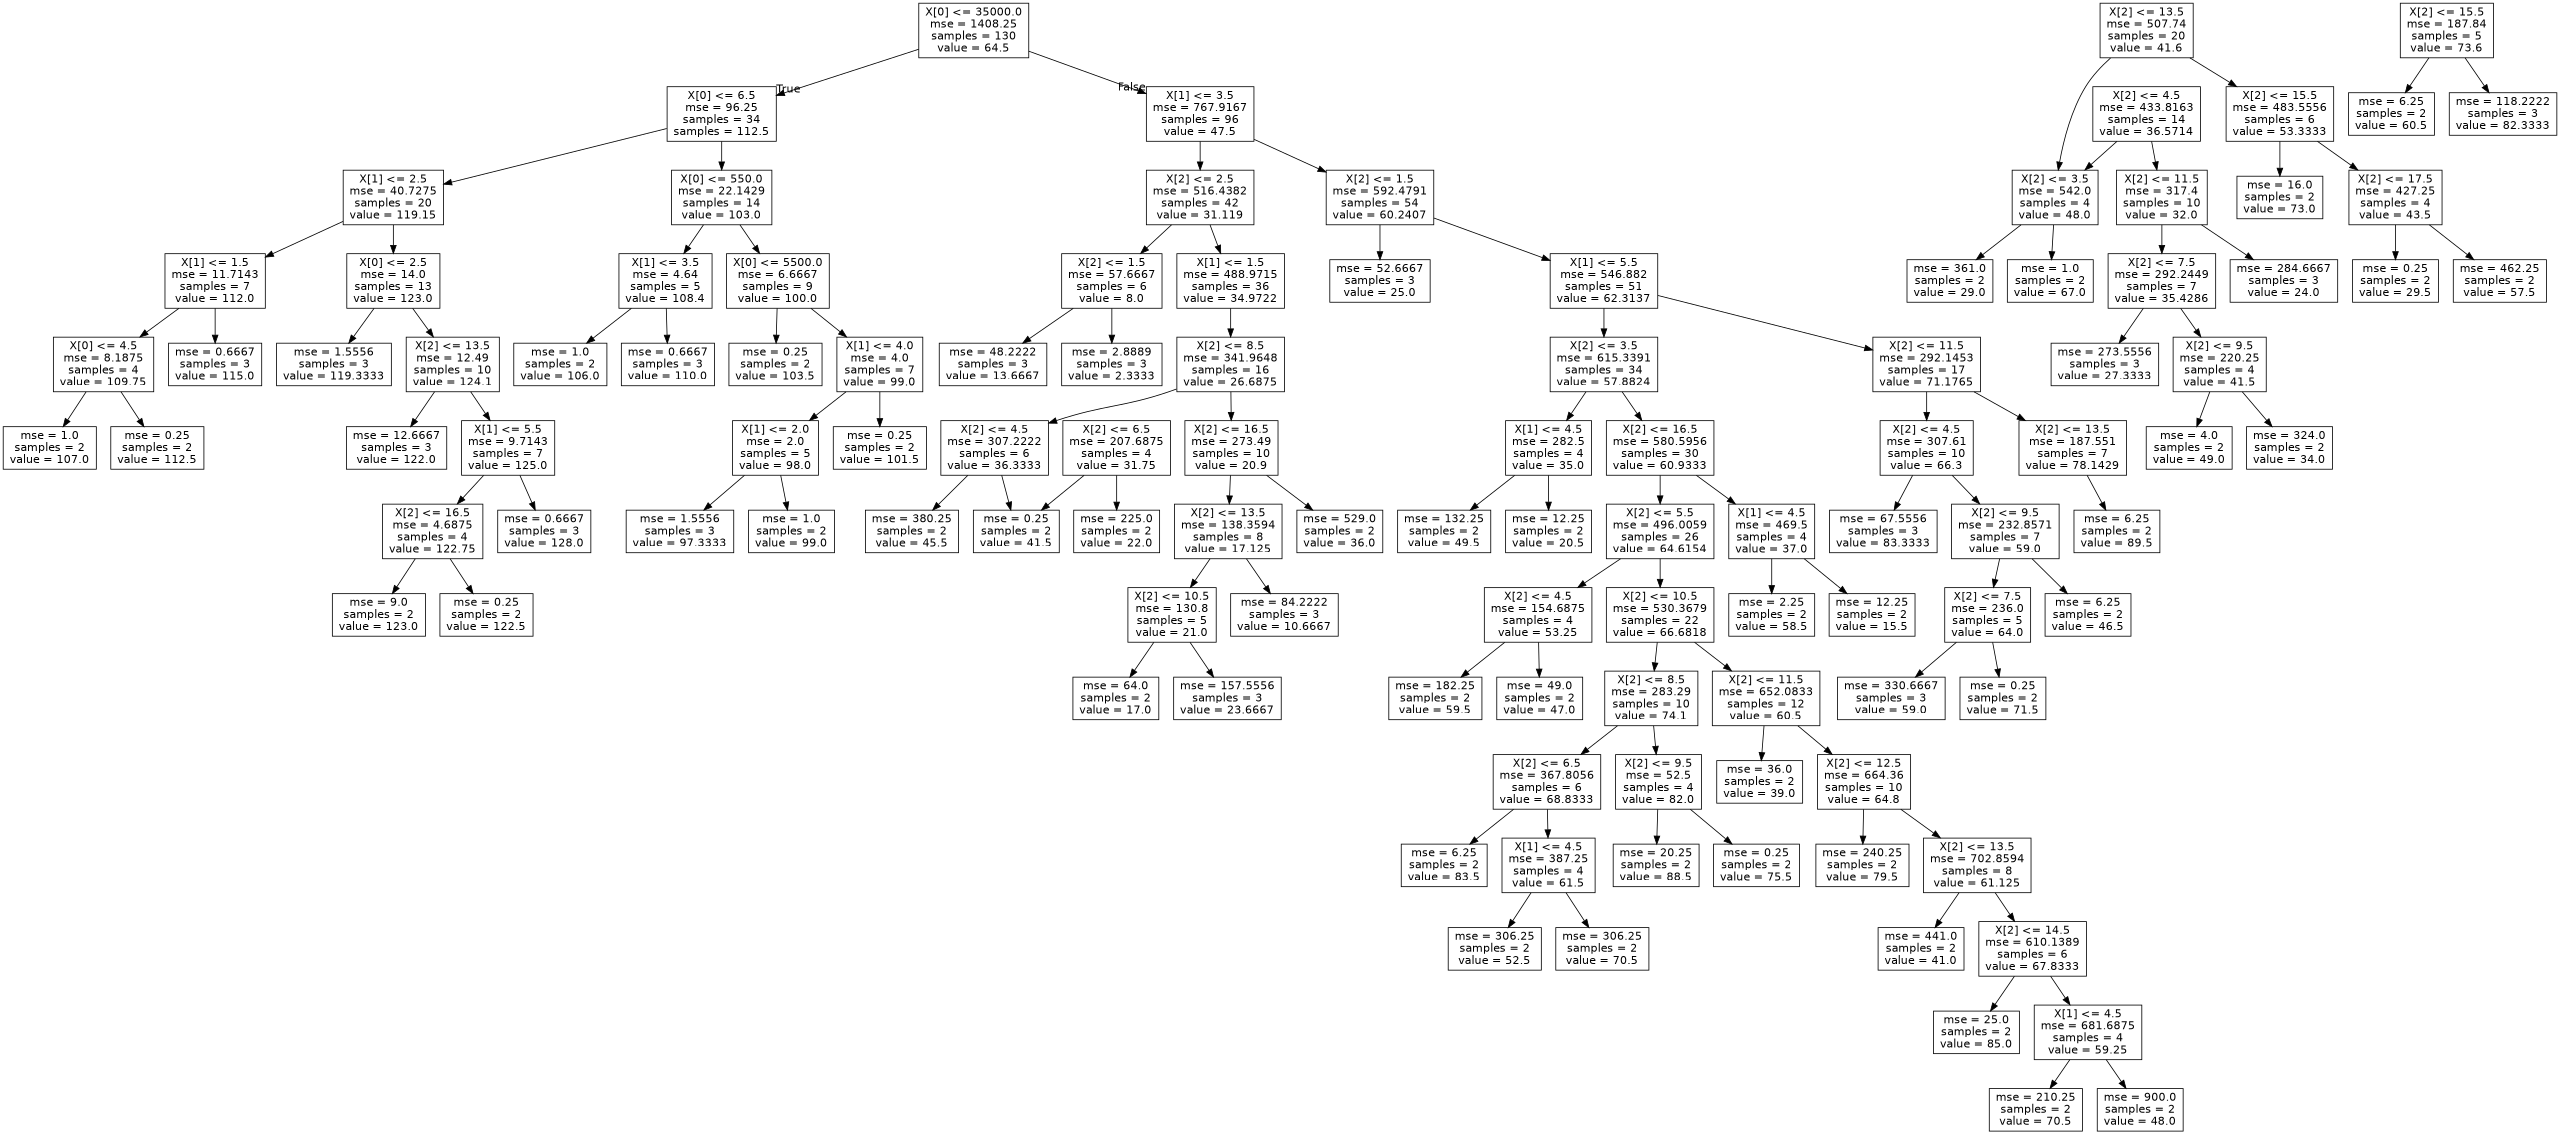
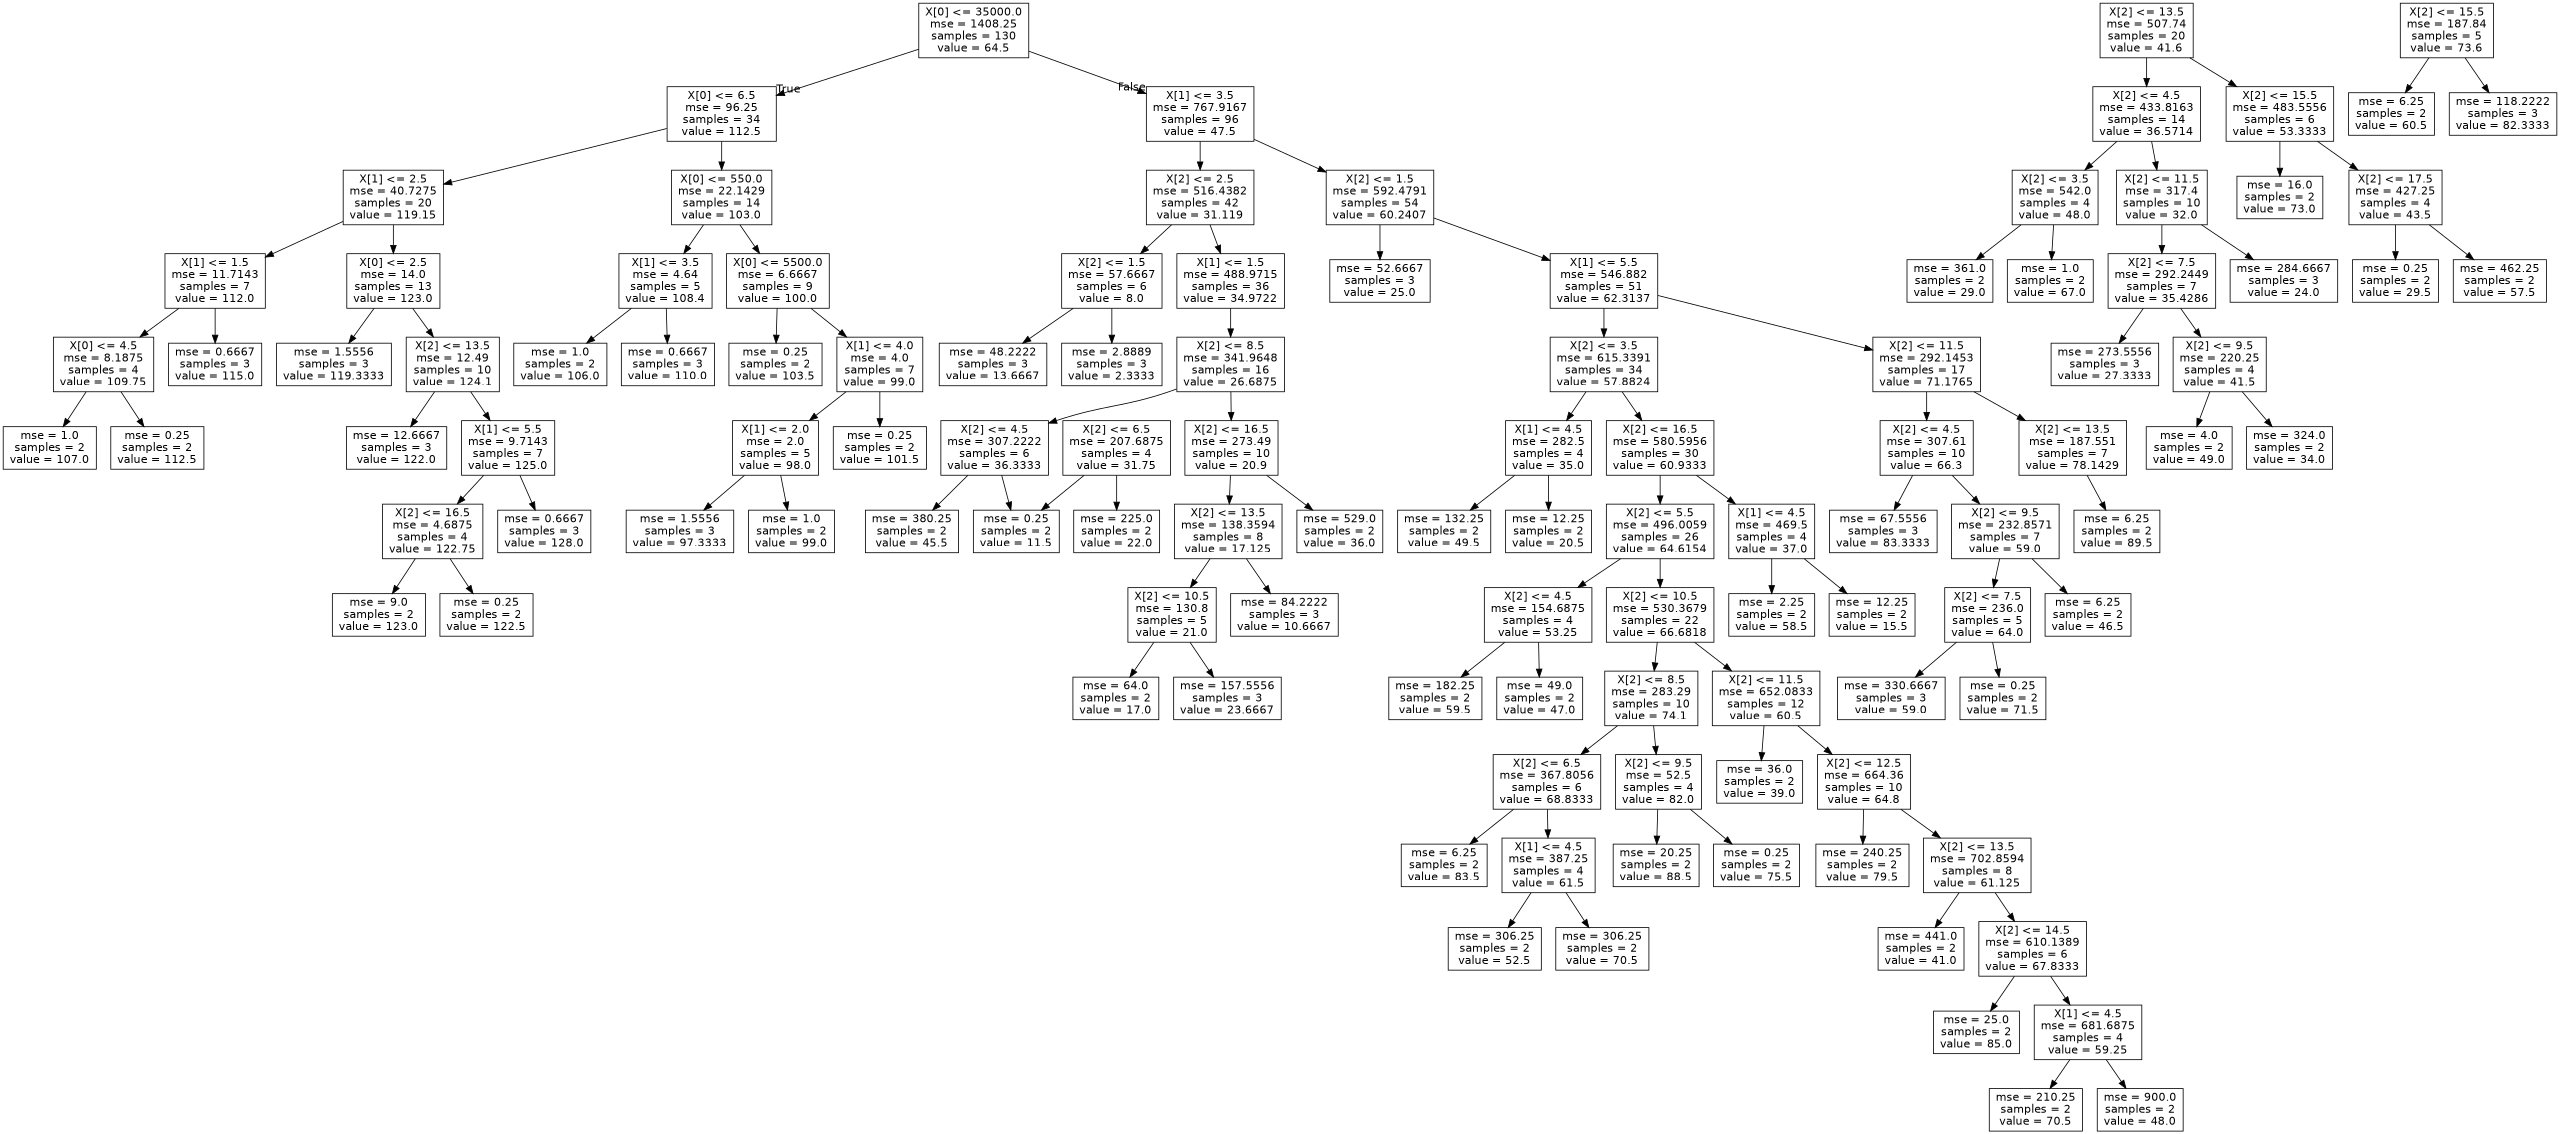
  digraph {
    fontname="DejaVu Sans"
    node [fontname="DejaVu Sans" shape=box]
    edge [fontname="DejaVu Sans"]
    n1 [label="X[0] <= 35000.0\nmse = 1408.25\nsamples = 130\nvalue = 64.5"]
-   n2 [label="X[0] <= 6.5\nmse = 96.25\nsamples = 34\nsamples = 112.5"]
+   n2 [label="X[0] <= 6.5\nmse = 96.25\nsamples = 34\nvalue = 112.5"]
    n3 [label="X[1] <= 3.5\nmse = 767.9167\nsamples = 96\nvalue = 47.5"]
    n4 [label="X[1] <= 2.5\nmse = 40.7275\nsamples = 20\nvalue = 119.15"]
    n5 [label="X[0] <= 550.0\nmse = 22.1429\nsamples = 14\nvalue = 103.0"]
    n6 [label="X[2] <= 2.5\nmse = 516.4382\nsamples = 42\nvalue = 31.119"]
    n7 [label="X[2] <= 1.5\nmse = 592.4791\nsamples = 54\nvalue = 60.2407"]
    n8 [label="X[1] <= 1.5\nmse = 11.7143\nsamples = 7\nvalue = 112.0"]
    n9 [label="X[0] <= 2.5\nmse = 14.0\nsamples = 13\nvalue = 123.0"]
    n10 [label="X[1] <= 3.5\nmse = 4.64\nsamples = 5\nvalue = 108.4"]
    n11 [label="X[0] <= 5500.0\nmse = 6.6667\nsamples = 9\nvalue = 100.0"]
    n12 [label="X[0] <= 4.5\nmse = 8.1875\nsamples = 4\nvalue = 109.75"]
    n13 [label="mse = 0.6667\nsamples = 3\nvalue = 115.0"]
    n14 [label="mse = 1.5556\nsamples = 3\nvalue = 119.3333"]
    n15 [label="X[2] <= 13.5\nmse = 12.49\nsamples = 10\nvalue = 124.1"]
    n16 [label="mse = 1.0\nsamples = 2\nvalue = 107.0"]
    n17 [label="mse = 0.25\nsamples = 2\nvalue = 112.5"]
    n18 [label="mse = 12.6667\nsamples = 3\nvalue = 122.0"]
    n19 [label="X[1] <= 5.5\nmse = 9.7143\nsamples = 7\nvalue = 125.0"]
    n20 [label="X[2] <= 16.5\nmse = 4.6875\nsamples = 4\nvalue = 122.75"]
    n21 [label="mse = 0.6667\nsamples = 3\nvalue = 128.0"]
    n22 [label="mse = 9.0\nsamples = 2\nvalue = 123.0"]
    n23 [label="mse = 0.25\nsamples = 2\nvalue = 122.5"]
    n24 [label="mse = 1.0\nsamples = 2\nvalue = 106.0"]
    n25 [label="mse = 0.6667\nsamples = 3\nvalue = 110.0"]
    n26 [label="mse = 0.25\nsamples = 2\nvalue = 103.5"]
    n27 [label="X[1] <= 4.0\nmse = 4.0\nsamples = 7\nvalue = 99.0"]
    n28 [label="X[1] <= 2.0\nmse = 2.0\nsamples = 5\nvalue = 98.0"]
    n29 [label="mse = 0.25\nsamples = 2\nvalue = 101.5"]
    n30 [label="mse = 1.5556\nsamples = 3\nvalue = 97.3333"]
    n31 [label="mse = 1.0\nsamples = 2\nvalue = 99.0"]
    n32 [label="X[2] <= 1.5\nmse = 57.6667\nsamples = 6\nvalue = 8.0"]
    n33 [label="X[1] <= 1.5\nmse = 488.9715\nsamples = 36\nvalue = 34.9722"]
    n34 [label="mse = 52.6667\nsamples = 3\nvalue = 25.0"]
    n35 [label="X[1] <= 5.5\nmse = 546.882\nsamples = 51\nvalue = 62.3137"]
    n36 [label="mse = 48.2222\nsamples = 3\nvalue = 13.6667"]
    n37 [label="mse = 2.8889\nsamples = 3\nvalue = 2.3333"]
    n38 [label="X[2] <= 8.5\nmse = 341.9648\nsamples = 16\nvalue = 26.6875"]
    n39 [label="X[2] <= 4.5\nmse = 307.2222\nsamples = 6\nvalue = 36.3333"]
    n40 [label="X[2] <= 16.5\nmse = 273.49\nsamples = 10\nvalue = 20.9"]
    n41 [label="X[2] <= 13.5\nmse = 507.74\nsamples = 20\nvalue = 41.6"]
    n42 [label="X[2] <= 4.5\nmse = 433.8163\nsamples = 14\nvalue = 36.5714"]
    n43 [label="X[2] <= 15.5\nmse = 483.5556\nsamples = 6\nvalue = 53.3333"]
    n44 [label="mse = 380.25\nsamples = 2\nvalue = 45.5"]
-   n45 [label="mse = 0.25\nsamples = 2\nvalue = 41.5"]
+   n45 [label="mse = 0.25\nsamples = 2\nvalue = 11.5"]
    n46 [label="X[2] <= 13.5\nmse = 138.3594\nsamples = 8\nvalue = 17.125"]
    n47 [label="mse = 529.0\nsamples = 2\nvalue = 36.0"]
    n48 [label="X[2] <= 6.5\nmse = 207.6875\nsamples = 4\nvalue = 31.75"]
    n49 [label="mse = 225.0\nsamples = 2\nvalue = 22.0"]
    n50 [label="X[2] <= 10.5\nmse = 130.8\nsamples = 5\nvalue = 21.0"]
    n51 [label="mse = 84.2222\nsamples = 3\nvalue = 10.6667"]
    n52 [label="mse = 64.0\nsamples = 2\nvalue = 17.0"]
    n53 [label="mse = 157.5556\nsamples = 3\nvalue = 23.6667"]
    n54 [label="X[2] <= 3.5\nmse = 542.0\nsamples = 4\nvalue = 48.0"]
    n55 [label="X[2] <= 11.5\nmse = 317.4\nsamples = 10\nvalue = 32.0"]
    n56 [label="mse = 16.0\nsamples = 2\nvalue = 73.0"]
    n57 [label="X[2] <= 17.5\nmse = 427.25\nsamples = 4\nvalue = 43.5"]
    n58 [label="mse = 361.0\nsamples = 2\nvalue = 29.0"]
    n59 [label="mse = 1.0\nsamples = 2\nvalue = 67.0"]
    n60 [label="X[2] <= 7.5\nmse = 292.2449\nsamples = 7\nvalue = 35.4286"]
    n61 [label="mse = 284.6667\nsamples = 3\nvalue = 24.0"]
    n62 [label="mse = 273.5556\nsamples = 3\nvalue = 27.3333"]
    n63 [label="X[2] <= 9.5\nmse = 220.25\nsamples = 4\nvalue = 41.5"]
    n64 [label="mse = 4.0\nsamples = 2\nvalue = 49.0"]
    n65 [label="mse = 324.0\nsamples = 2\nvalue = 34.0"]
    n66 [label="mse = 0.25\nsamples = 2\nvalue = 29.5"]
    n67 [label="mse = 462.25\nsamples = 2\nvalue = 57.5"]
    n68 [label="X[2] <= 3.5\nmse = 615.3391\nsamples = 34\nvalue = 57.8824"]
    n69 [label="X[2] <= 11.5\nmse = 292.1453\nsamples = 17\nvalue = 71.1765"]
    n70 [label="X[1] <= 4.5\nmse = 282.5\nsamples = 4\nvalue = 35.0"]
    n71 [label="X[2] <= 16.5\nmse = 580.5956\nsamples = 30\nvalue = 60.9333"]
    n72 [label="X[2] <= 4.5\nmse = 307.61\nsamples = 10\nvalue = 66.3"]
    n73 [label="X[2] <= 13.5\nmse = 187.551\nsamples = 7\nvalue = 78.1429"]
    n74 [label="mse = 132.25\nsamples = 2\nvalue = 49.5"]
    n75 [label="mse = 12.25\nsamples = 2\nvalue = 20.5"]
    n76 [label="X[2] <= 5.5\nmse = 496.0059\nsamples = 26\nvalue = 64.6154"]
    n77 [label="X[1] <= 4.5\nmse = 469.5\nsamples = 4\nvalue = 37.0"]
    n78 [label="X[2] <= 4.5\nmse = 154.6875\nsamples = 4\nvalue = 53.25"]
    n79 [label="X[2] <= 10.5\nmse = 530.3679\nsamples = 22\nvalue = 66.6818"]
    n80 [label="mse = 2.25\nsamples = 2\nvalue = 58.5"]
    n81 [label="mse = 12.25\nsamples = 2\nvalue = 15.5"]
    n82 [label="mse = 182.25\nsamples = 2\nvalue = 59.5"]
    n83 [label="mse = 49.0\nsamples = 2\nvalue = 47.0"]
    n84 [label="X[2] <= 8.5\nmse = 283.29\nsamples = 10\nvalue = 74.1"]
    n85 [label="X[2] <= 11.5\nmse = 652.0833\nsamples = 12\nvalue = 60.5"]
    n86 [label="X[2] <= 6.5\nmse = 367.8056\nsamples = 6\nvalue = 68.8333"]
    n87 [label="X[2] <= 9.5\nmse = 52.5\nsamples = 4\nvalue = 82.0"]
    n88 [label="mse = 36.0\nsamples = 2\nvalue = 39.0"]
    n89 [label="X[2] <= 12.5\nmse = 664.36\nsamples = 10\nvalue = 64.8"]
    n90 [label="mse = 6.25\nsamples = 2\nvalue = 83.5"]
    n91 [label="X[1] <= 4.5\nmse = 387.25\nsamples = 4\nvalue = 61.5"]
    n92 [label="mse = 20.25\nsamples = 2\nvalue = 88.5"]
    n93 [label="mse = 0.25\nsamples = 2\nvalue = 75.5"]
    n94 [label="mse = 306.25\nsamples = 2\nvalue = 52.5"]
    n95 [label="mse = 306.25\nsamples = 2\nvalue = 70.5"]
    n96 [label="mse = 240.25\nsamples = 2\nvalue = 79.5"]
    n97 [label="X[2] <= 13.5\nmse = 702.8594\nsamples = 8\nvalue = 61.125"]
    n98 [label="mse = 441.0\nsamples = 2\nvalue = 41.0"]
    n99 [label="X[2] <= 14.5\nmse = 610.1389\nsamples = 6\nvalue = 67.8333"]
    n100 [label="mse = 25.0\nsamples = 2\nvalue = 85.0"]
    n101 [label="X[1] <= 4.5\nmse = 681.6875\nsamples = 4\nvalue = 59.25"]
    n102 [label="mse = 210.25\nsamples = 2\nvalue = 70.5"]
    n103 [label="mse = 900.0\nsamples = 2\nvalue = 48.0"]
    n104 [label="mse = 67.5556\nsamples = 3\nvalue = 83.3333"]
    n105 [label="X[2] <= 9.5\nmse = 232.8571\nsamples = 7\nvalue = 59.0"]
    n106 [label="mse = 6.25\nsamples = 2\nvalue = 89.5"]
    n107 [label="X[2] <= 7.5\nmse = 236.0\nsamples = 5\nvalue = 64.0"]
    n108 [label="mse = 6.25\nsamples = 2\nvalue = 46.5"]
    n109 [label="mse = 330.6667\nsamples = 3\nvalue = 59.0"]
    n110 [label="mse = 0.25\nsamples = 2\nvalue = 71.5"]
    n111 [label="X[2] <= 15.5\nmse = 187.84\nsamples = 5\nvalue = 73.6"]
    n112 [label="mse = 6.25\nsamples = 2\nvalue = 60.5"]
    n113 [label="mse = 118.2222\nsamples = 3\nvalue = 82.3333"]
    n1 -> n2 [headlabel=True labelangle=45 labeldistance=2.5]
    n1 -> n3 [headlabel=False labelangle=-45 labeldistance=2.5]
    n2 -> n4
    n2 -> n5
    n3 -> n6
    n3 -> n7
    n4 -> n8
    n4 -> n9
    n5 -> n10
    n5 -> n11
    n6 -> n32
    n6 -> n33
    n7 -> n34
    n7 -> n35
    n8 -> n12
    n8 -> n13
    n9 -> n14
    n9 -> n15
    n10 -> n24
    n10 -> n25
    n11 -> n26
    n11 -> n27
    n12 -> n16
    n12 -> n17
    n15 -> n18
    n15 -> n19
    n19 -> n20
    n19 -> n21
    n20 -> n22
    n20 -> n23
    n27 -> n28
    n27 -> n29
    n28 -> n30
    n28 -> n31
    n32 -> n36
    n32 -> n37
    n33 -> n38
    n35 -> n68
    n35 -> n69
    n38 -> n39
    n38 -> n40
    n39 -> n44
    n39 -> n45
    n40 -> n46
    n40 -> n47
-   n41 -> n54
+   n41 -> n42
    n41 -> n43
    n42 -> n54
    n42 -> n55
    n43 -> n56
    n43 -> n57
    n46 -> n50
    n46 -> n51
    n48 -> n45
    n48 -> n49
    n50 -> n52
    n50 -> n53
    n54 -> n58
    n54 -> n59
    n55 -> n60
    n55 -> n61
    n57 -> n66
    n57 -> n67
    n60 -> n62
    n60 -> n63
    n63 -> n64
    n63 -> n65
    n68 -> n70
    n68 -> n71
    n69 -> n72
    n69 -> n73
    n70 -> n74
    n70 -> n75
    n71 -> n76
    n71 -> n77
    n72 -> n104
    n72 -> n105
    n73 -> n106
    n76 -> n78
    n76 -> n79
    n77 -> n80
    n77 -> n81
    n78 -> n82
    n78 -> n83
    n79 -> n84
    n79 -> n85
    n84 -> n86
    n84 -> n87
    n85 -> n88
    n85 -> n89
    n86 -> n90
    n86 -> n91
    n87 -> n92
    n87 -> n93
    n89 -> n96
    n89 -> n97
    n91 -> n94
    n91 -> n95
    n97 -> n98
    n97 -> n99
    n99 -> n100
    n99 -> n101
    n101 -> n102
    n101 -> n103
    n105 -> n107
    n105 -> n108
    n107 -> n109
    n107 -> n110
    n111 -> n112
    n111 -> n113
  }
